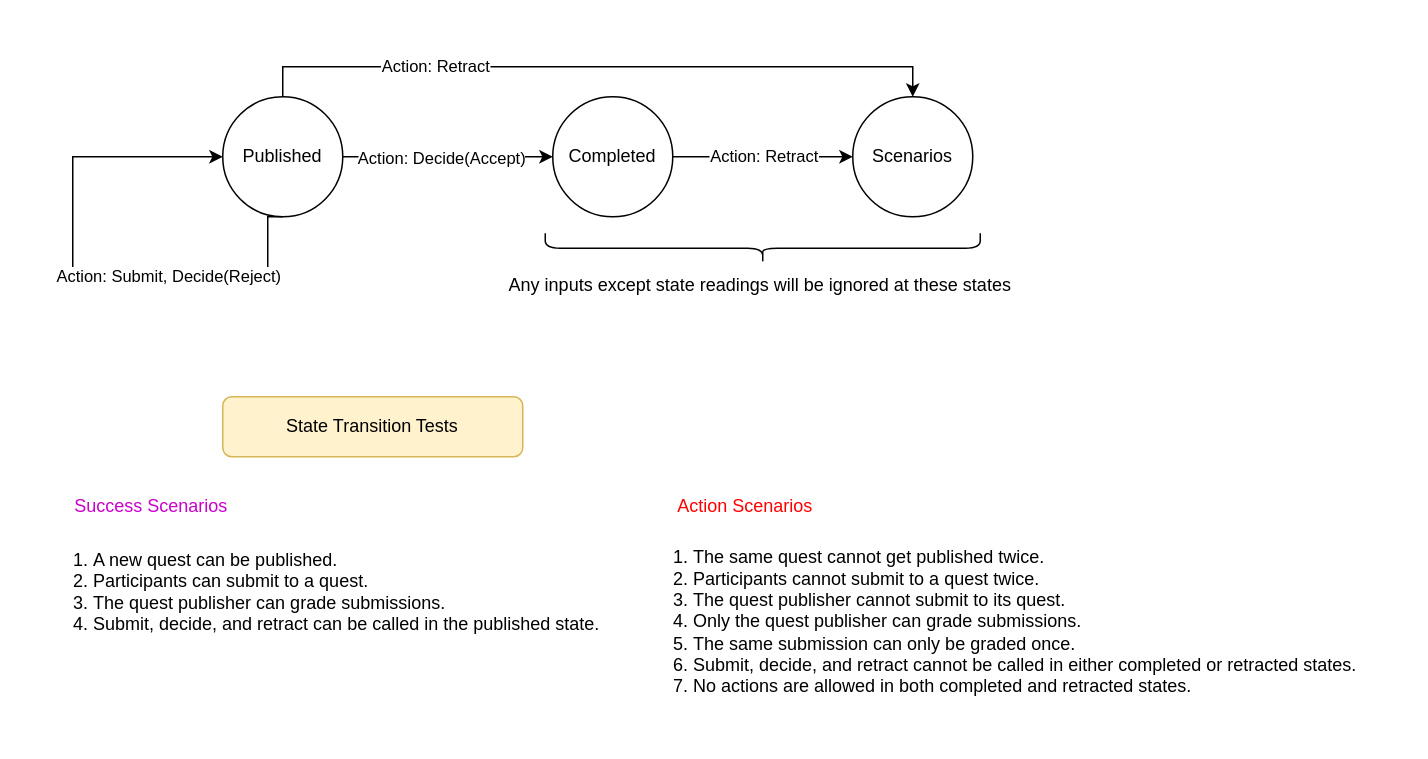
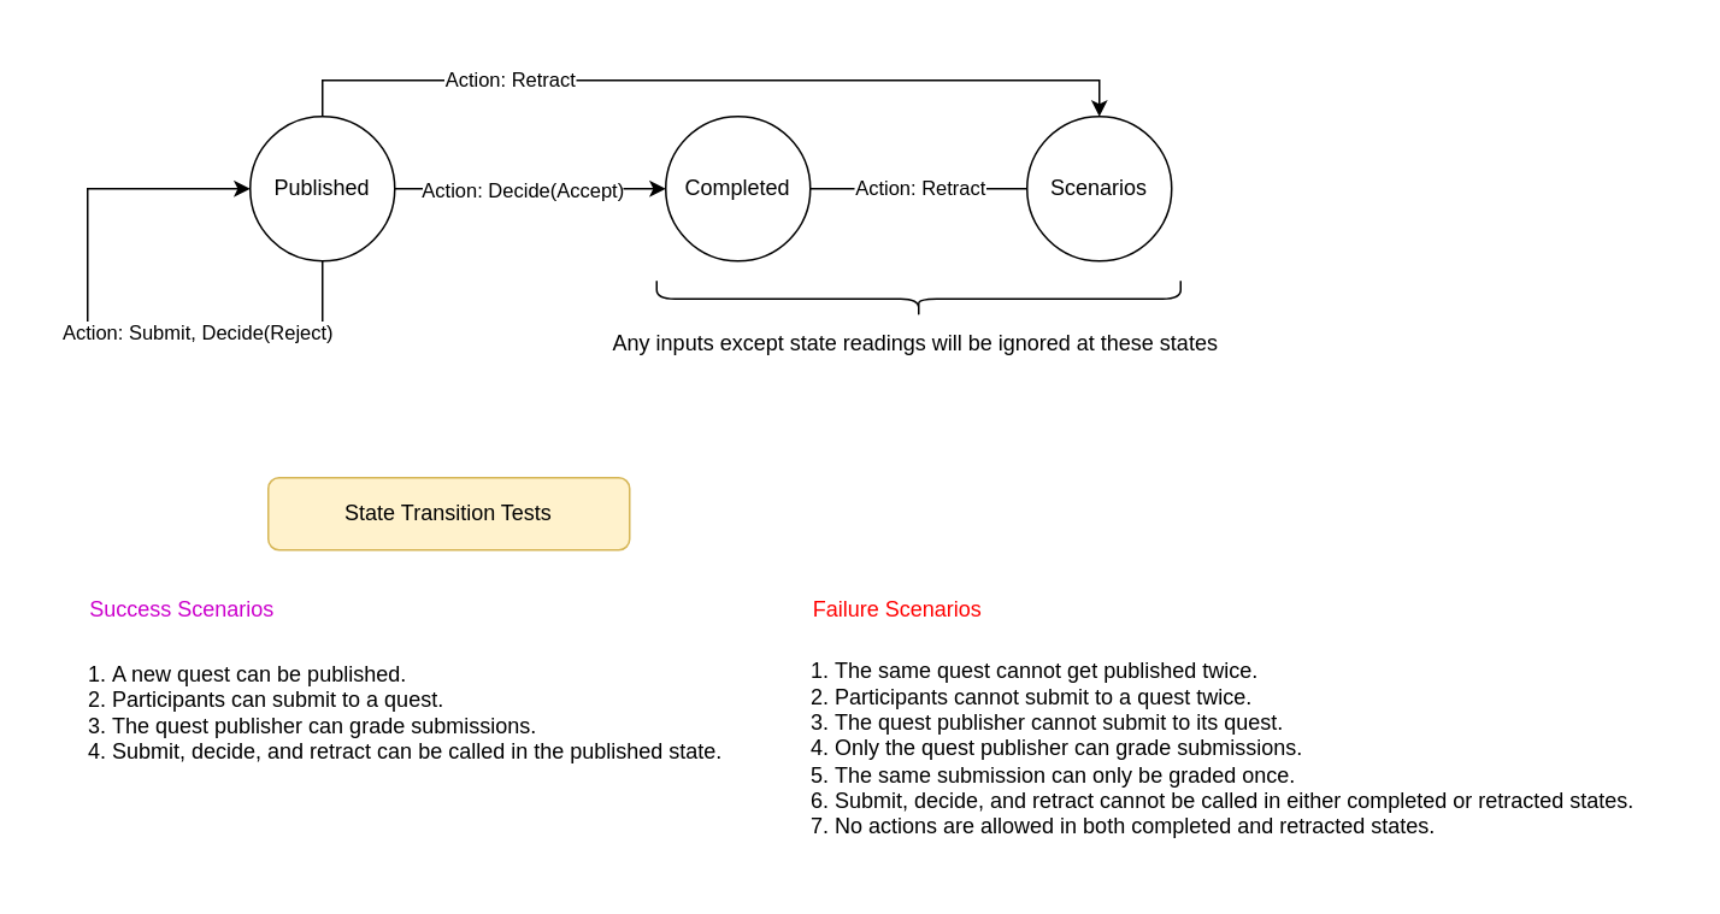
  <mxCell id="0" />
  <mxCell id="1" parent="0" />
  <mxCell id="2" style="edgeStyle=orthogonalEdgeStyle;rounded=0;orthogonalLoop=1;jettySize=auto;html=1;exitX=1;exitY=0.5;exitDx=0;exitDy=0;entryX=0;entryY=0.5;entryDx=0;entryDy=0;" edge="1" parent="1" source="6" target="9"><mxGeometry relative="1" as="geometry" /></mxCell>
  <mxCell id="3" value="Action: Decide(Accept)" style="edgeLabel;html=1;align=center;verticalAlign=middle;resizable=0;points=[];" vertex="1" connectable="0" parent="2"><mxGeometry x="0.05" relative="1" as="geometry"><mxPoint x="-9" as="offset" /></mxGeometry></mxCell>
  <mxCell id="4" style="edgeStyle=orthogonalEdgeStyle;rounded=0;orthogonalLoop=1;jettySize=auto;html=1;exitX=0.5;exitY=0;exitDx=0;exitDy=0;entryX=0.5;entryY=0;entryDx=0;entryDy=0;" edge="1" parent="1" source="6" target="10"><mxGeometry relative="1" as="geometry" /></mxCell>
  <mxCell id="5" value="Action: Retract" style="edgeLabel;html=1;align=center;verticalAlign=middle;resizable=0;points=[];" vertex="1" connectable="0" parent="4"><mxGeometry x="-0.536" relative="1" as="geometry"><mxPoint x="14" y="-1" as="offset" /></mxGeometry></mxCell>
- <mxCell id="6" value="Published" style="ellipse;whiteSpace=wrap;html=1;aspect=fixed;" vertex="1" parent="1"><mxGeometry x="148" y="64" width="80" height="80" as="geometry" /></mxCell>
- <mxCell id="7" style="edgeStyle=orthogonalEdgeStyle;rounded=0;orthogonalLoop=1;jettySize=auto;html=1;exitX=1;exitY=0.5;exitDx=0;exitDy=0;entryX=0;entryY=0.5;entryDx=0;entryDy=0;" edge="1" parent="1" source="9" target="10"><mxGeometry relative="1" as="geometry" /></mxCell>
+ <mxCell id="6" value="Published" style="ellipse;whiteSpace=wrap;html=1;aspect=fixed;" vertex="1" parent="1"><mxGeometry x="138" y="64" width="80" height="80" as="geometry" /></mxCell>
+ <mxCell id="7" style="edgeStyle=orthogonalEdgeStyle;rounded=0;orthogonalLoop=1;jettySize=auto;html=1;exitX=1;exitY=0.5;exitDx=0;exitDy=0;entryX=0;entryY=0.5;entryDx=0;entryDy=0;endArrow=none;" edge="1" parent="1" source="9" target="10"><mxGeometry relative="1" as="geometry" /></mxCell>
  <mxCell id="8" value="Action: Retract" style="edgeLabel;html=1;align=center;verticalAlign=middle;resizable=0;points=[];" vertex="1" connectable="0" parent="7"><mxGeometry x="0.067" y="1" relative="1" as="geometry"><mxPoint x="-4" as="offset" /></mxGeometry></mxCell>
  <mxCell id="9" value="Completed" style="ellipse;whiteSpace=wrap;html=1;aspect=fixed;" vertex="1" parent="1"><mxGeometry x="368" y="64" width="80" height="80" as="geometry" /></mxCell>
  <mxCell id="10" value="Scenarios" style="ellipse;whiteSpace=wrap;html=1;aspect=fixed;" vertex="1" parent="1"><mxGeometry x="568" y="64" width="80" height="80" as="geometry" /></mxCell>
  <mxCell id="11" style="edgeStyle=orthogonalEdgeStyle;rounded=0;orthogonalLoop=1;jettySize=auto;html=1;exitX=0.5;exitY=1;exitDx=0;exitDy=0;entryX=0;entryY=0.5;entryDx=0;entryDy=0;" edge="1" parent="1" source="6" target="6"><mxGeometry relative="1" as="geometry"><Array as="points"><mxPoint x="178" y="184" /><mxPoint x="48" y="184" /><mxPoint x="48" y="104" /></Array></mxGeometry></mxCell>
  <mxCell id="12" value="Action: Submit, Decide(Reject)" style="edgeLabel;html=1;align=center;verticalAlign=middle;resizable=0;points=[];" vertex="1" connectable="0" parent="11"><mxGeometry x="-0.306" relative="1" as="geometry"><mxPoint x="8" y="-1" as="offset" /></mxGeometry></mxCell>
  <mxCell id="13" value="" style="shape=curlyBracket;whiteSpace=wrap;html=1;rounded=1;labelPosition=left;verticalLabelPosition=middle;align=right;verticalAlign=middle;rotation=-90;" vertex="1" parent="1"><mxGeometry x="498" y="20" width="20" height="290" as="geometry" /></mxCell>
  <mxCell id="14" value="Any inputs except state readings will be ignored at these states" style="text;html=1;align=center;verticalAlign=middle;resizable=0;points=[];autosize=1;strokeColor=none;fillColor=none;" vertex="1" parent="1"><mxGeometry x="326" y="175" width="360" height="30" as="geometry" /></mxCell>
  <mxCell id="15" value="State Transition Tests" style="rounded=1;whiteSpace=wrap;html=1;fillColor=#fff2cc;strokeColor=#d6b656;" vertex="1" parent="1"><mxGeometry x="148" y="264" width="200" height="40" as="geometry" /></mxCell>
  <mxCell id="16" value="&lt;ol&gt;&lt;li&gt;The same quest cannot get published twice.&lt;/li&gt;&lt;li&gt;Participants cannot submit to a quest twice.&lt;/li&gt;&lt;li&gt;The quest publisher cannot submit to its quest.&lt;/li&gt;&lt;li&gt;Only the quest publisher can grade submissions.&lt;/li&gt;&lt;li&gt;The same submission can only be graded once.&lt;/li&gt;&lt;li&gt;Submit, decide, and retract cannot be called in either completed or retracted states.&lt;/li&gt;&lt;li&gt;No actions are allowed in both completed and retracted states.&lt;/li&gt;&lt;/ol&gt;" style="text;html=1;align=left;verticalAlign=middle;resizable=0;points=[];autosize=1;strokeColor=none;fillColor=none;" vertex="1" parent="1"><mxGeometry x="420" y="344" width="510" height="140" as="geometry" /></mxCell>
  <mxCell id="17" value="Success Scenarios" style="text;html=1;align=center;verticalAlign=middle;resizable=0;points=[];autosize=1;strokeColor=none;fillColor=none;fontColor=#CC00CC;" vertex="1" parent="1"><mxGeometry x="35" y="322" width="130" height="30" as="geometry" /></mxCell>
  <mxCell id="18" value="&lt;ol style=&quot;&quot;&gt;&lt;li&gt;A new quest can be published.&lt;/li&gt;&lt;li&gt;Participants can submit to a quest.&lt;/li&gt;&lt;li&gt;The quest publisher can grade submissions.&lt;/li&gt;&lt;li&gt;Submit, decide, and retract can be called in the published state.&lt;/li&gt;&lt;/ol&gt;" style="text;html=1;align=left;verticalAlign=middle;resizable=0;points=[];autosize=1;strokeColor=none;fillColor=none;" vertex="1" parent="1"><mxGeometry x="20" y="344" width="400" height="100" as="geometry" /></mxCell>
- <mxCell id="19" value="Action Scenarios" style="text;html=1;align=center;verticalAlign=middle;resizable=0;points=[];autosize=1;strokeColor=none;fillColor=none;fontColor=#FF0000;" vertex="1" parent="1"><mxGeometry x="436" y="322" width="120" height="30" as="geometry" /></mxCell>
+ <mxCell id="19" value="Failure Scenarios" style="text;html=1;align=center;verticalAlign=middle;resizable=0;points=[];autosize=1;strokeColor=none;fillColor=none;fontColor=#FF0000;" vertex="1" parent="1"><mxGeometry x="436" y="322" width="120" height="30" as="geometry" /></mxCell>
